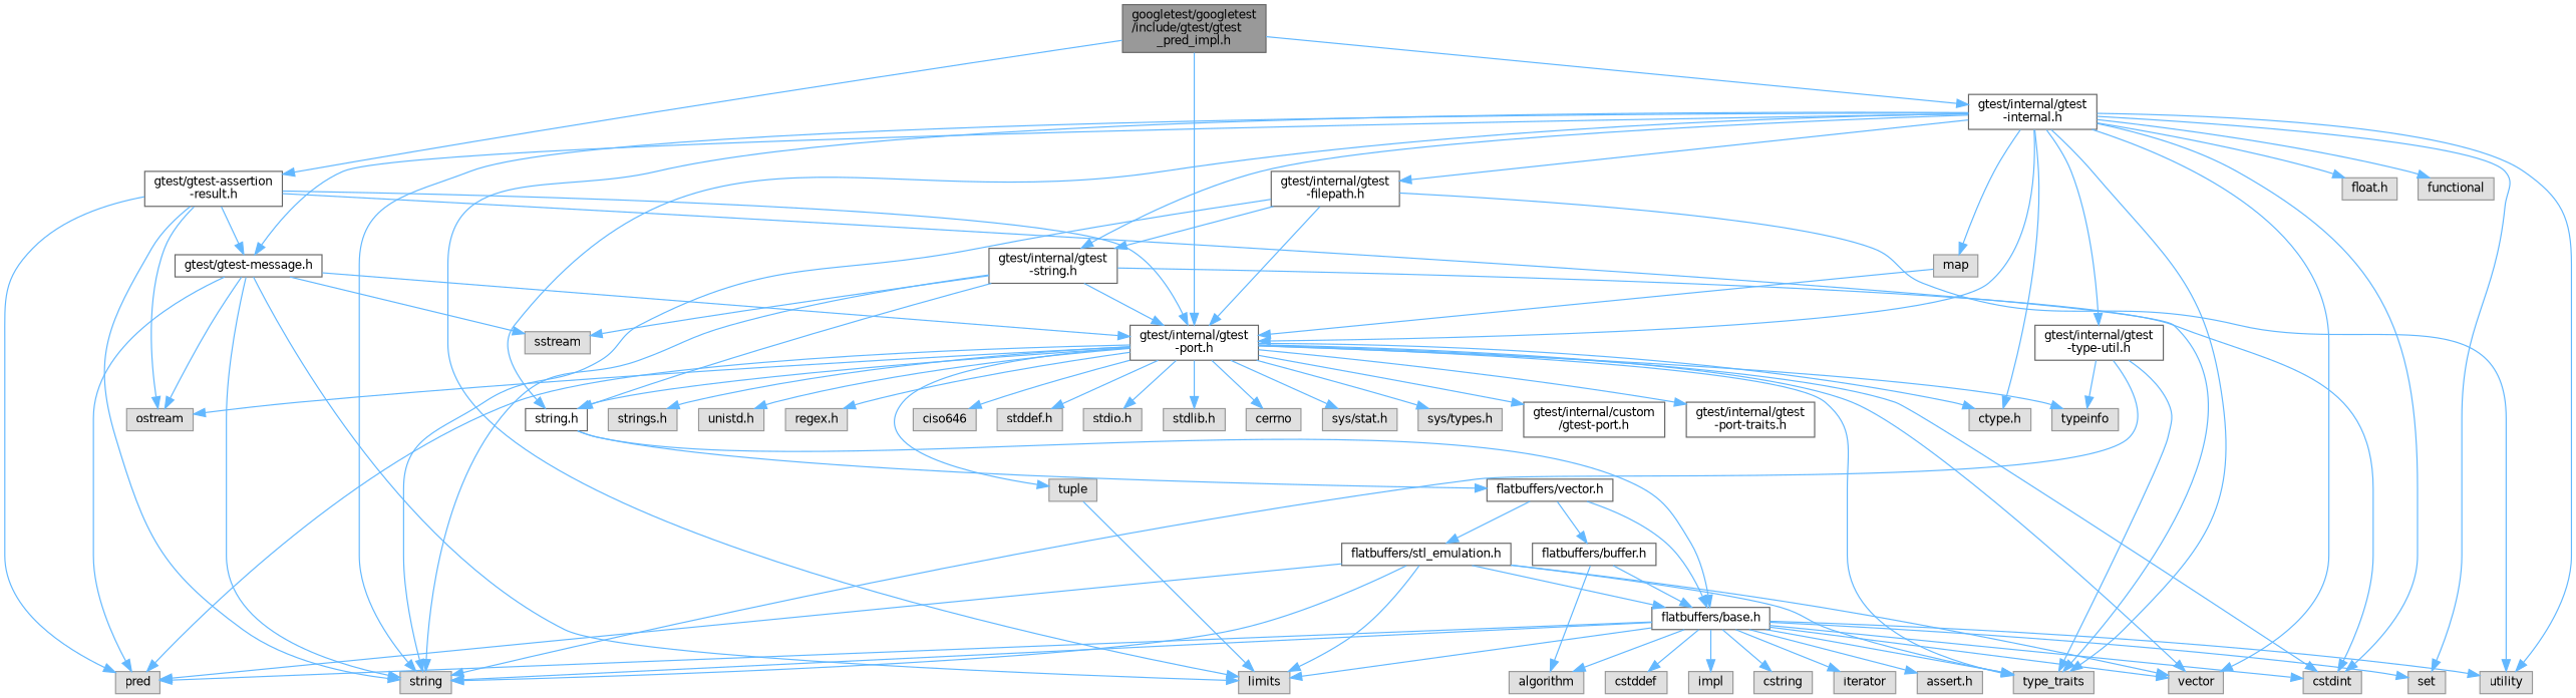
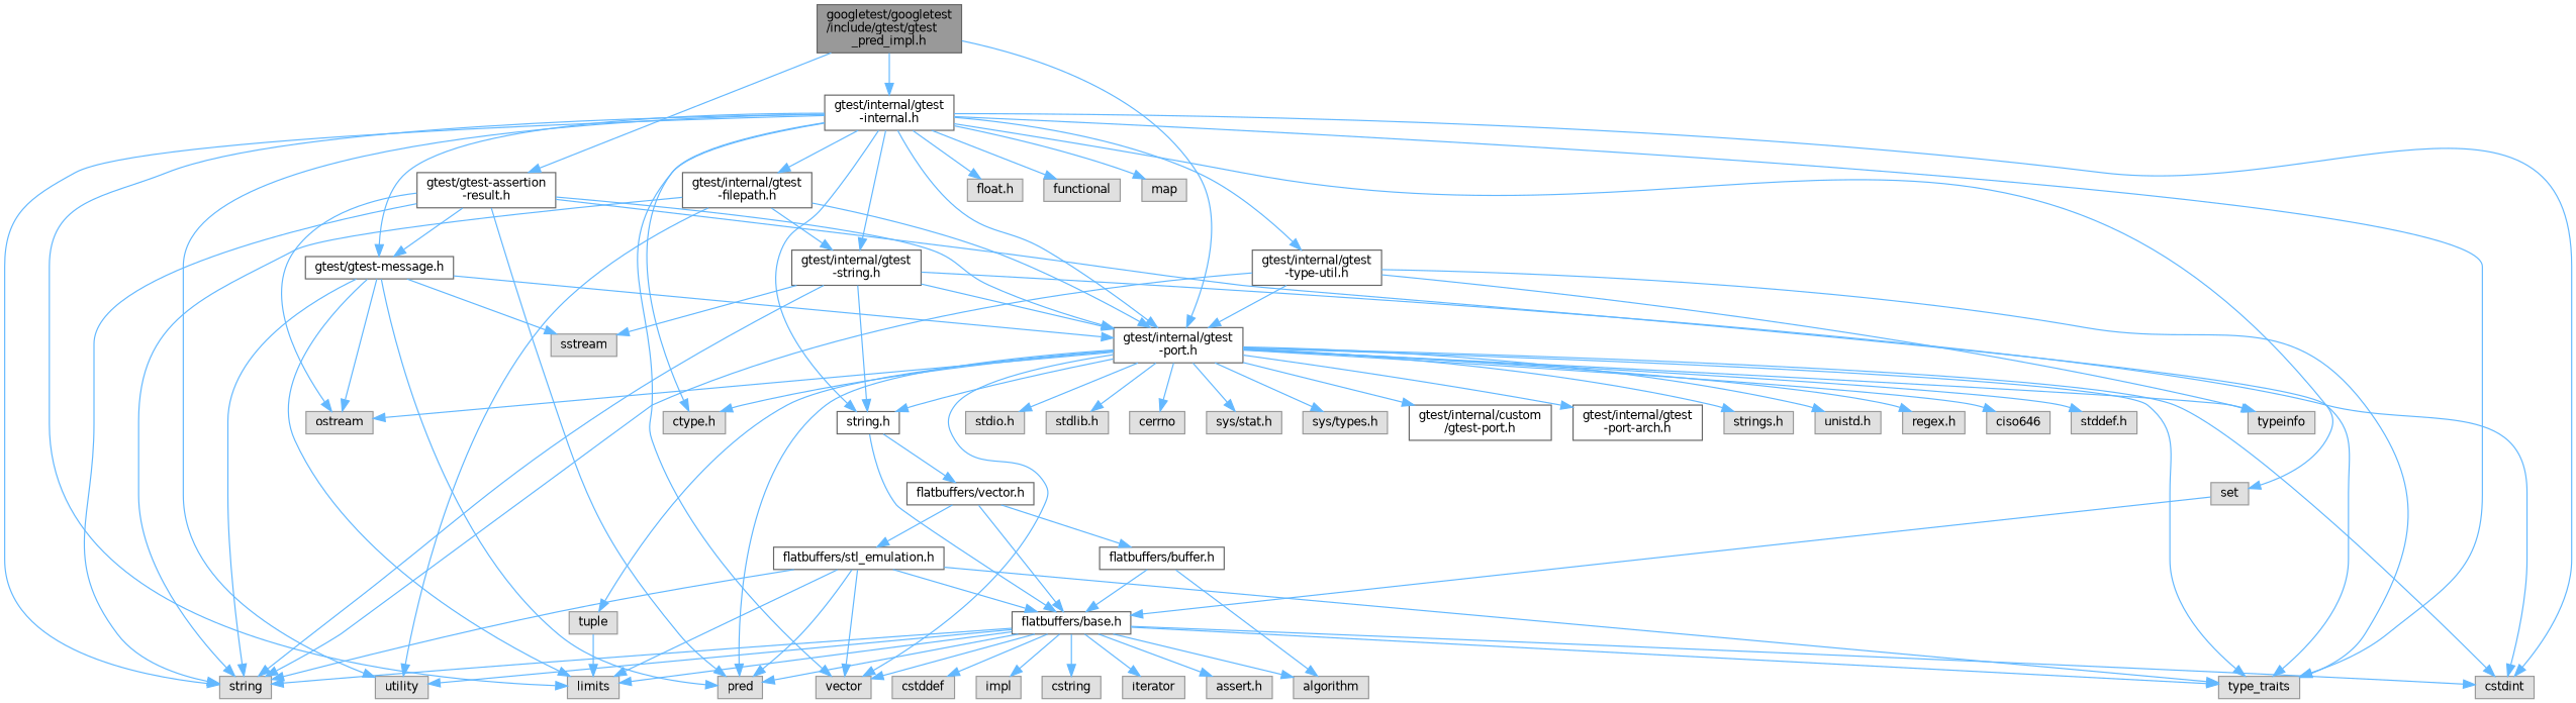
  digraph {
    node [color=grey60 fillcolor="#E0E0E0" fontname=Helvetica fontsize=10 shape=box style=filled]
    edge [color=steelblue1 fontname=Helvetica fontsize=10 labelfontname=Helvetica labelfontsize=10 style=solid]
    n1 [color=gray40 fillcolor=grey60 fontcolor=black height=0.2 label="googletest/googletest\l/include/gtest/gtest\l_pred_impl.h" width=0.4]
    n2 [color=grey40 fillcolor=white height=0.2 label="gtest/gtest-assertion\l-result.h" width=0.4]
    n3 [color=grey40 fillcolor=white height=0.2 label="gtest/internal/gtest\l-port.h" width=0.4]
    n4 [color=grey40 fillcolor=white height=0.2 label="gtest/internal/gtest\l-internal.h" width=0.4]
    n5 [height=0.2 label=pred width=0.4]
    n6 [height=0.2 label=ostream width=0.4]
    n7 [height=0.2 label=string width=0.4]
    n8 [height=0.2 label=type_traits width=0.4]
    n9 [color=grey40 fillcolor=white height=0.2 label="gtest/gtest-message.h" width=0.4]
    n10 [height=0.2 label=ciso646 width=0.4]
    n11 [height=0.2 label="ctype.h" width=0.4]
    n12 [height=0.2 label="stddef.h" width=0.4]
    n13 [height=0.2 label="stdio.h" width=0.4]
    n14 [height=0.2 label="stdlib.h" width=0.4]
    n15 [color=grey40 fillcolor=white height=0.2 label="string.h" width=0.4]
    n16 [height=0.2 label=cstdint width=0.4]
    n17 [height=0.2 label=vector width=0.4]
    n18 [height=0.2 label=cerrno width=0.4]
    n19 [height=0.2 label=tuple width=0.4]
    n20 [height=0.2 label="sys/stat.h" width=0.4]
    n21 [height=0.2 label="sys/types.h" width=0.4]
    n22 [color=grey40 fillcolor=white height=0.2 label="gtest/internal/custom\l/gtest-port.h" width=0.4]
-   n23 [color=grey40 fillcolor=white height=0.2 label="gtest/internal/gtest\l-port-traits.h" width=0.4]
+   n23 [color=grey40 fillcolor=white height=0.2 label="gtest/internal/gtest\l-port-arch.h" width=0.4]
    n24 [height=0.2 label="strings.h" width=0.4]
    n25 [height=0.2 label="unistd.h" width=0.4]
    n26 [height=0.2 label="regex.h" width=0.4]
    n27 [height=0.2 label=typeinfo width=0.4]
    n28 [height=0.2 label=limits width=0.4]
    n29 [height=0.2 label=utility width=0.4]
    n30 [height=0.2 label=set width=0.4]
    n31 [height=0.2 label="float.h" width=0.4]
    n32 [height=0.2 label=functional width=0.4]
    n33 [height=0.2 label=map width=0.4]
    n34 [color=grey40 fillcolor=white height=0.2 label="gtest/internal/gtest\l-filepath.h" width=0.4]
    n35 [color=grey40 fillcolor=white height=0.2 label="gtest/internal/gtest\l-string.h" width=0.4]
    n36 [color=grey40 fillcolor=white height=0.2 label="gtest/internal/gtest\l-type-util.h" width=0.4]
    n37 [height=0.2 label=sstream width=0.4]
    n38 [color=grey40 fillcolor=white height=0.2 label="flatbuffers/base.h" width=0.4]
    n39 [color=grey40 fillcolor=white height=0.2 label="flatbuffers/vector.h" width=0.4]
    n40 [height=0.2 label="assert.h" width=0.4]
    n41 [height=0.2 label=cstddef width=0.4]
    n42 [height=0.2 label=impl width=0.4]
    n43 [height=0.2 label=cstring width=0.4]
    n44 [height=0.2 label=algorithm width=0.4]
    n45 [height=0.2 label=iterator width=0.4]
    n46 [color=grey40 fillcolor=white height=0.2 label="flatbuffers/buffer.h" width=0.4]
    n47 [color=grey40 fillcolor=white height=0.2 label="flatbuffers/stl_emulation.h" width=0.4]
    n1 -> n2
    n1 -> n3
    n1 -> n4
    n2 -> n3
    n2 -> n5
    n2 -> n6
    n2 -> n7
    n2 -> n8
    n2 -> n9
    n3 -> n5
    n3 -> n6
    n3 -> n8
    n3 -> n10
    n3 -> n11
    n3 -> n12
    n3 -> n13
    n3 -> n14
    n3 -> n15
    n3 -> n16
    n3 -> n17
    n3 -> n18
    n3 -> n19
    n3 -> n20
    n3 -> n21
    n3 -> n22
    n3 -> n23
    n3 -> n24
    n3 -> n25
    n3 -> n26
    n3 -> n27
    n4 -> n3
    n4 -> n7
    n4 -> n8
    n4 -> n9
    n4 -> n11
    n4 -> n15
    n4 -> n16
    n4 -> n17
    n4 -> n28
    n4 -> n29
    n4 -> n30
    n4 -> n31
    n4 -> n32
    n4 -> n33
    n4 -> n34
    n4 -> n35
    n4 -> n36
    n9 -> n3
    n9 -> n5
    n9 -> n6
    n9 -> n7
    n9 -> n28
    n9 -> n37
    n15 -> n38
    n15 -> n39
    n19 -> n28
    n34 -> n3
    n34 -> n7
    n34 -> n29
    n34 -> n35
    n35 -> n3
    n35 -> n7
    n35 -> n15
    n35 -> n16
    n35 -> n37
-   n33 -> n3
+   n36 -> n3
    n36 -> n7
    n36 -> n8
    n36 -> n27
    n38 -> n5
    n38 -> n7
    n38 -> n8
    n38 -> n16
    n38 -> n17
    n38 -> n28
    n38 -> n29
-   n38 -> n30
+   n30 -> n38
    n38 -> n40
    n38 -> n41
    n38 -> n42
    n38 -> n43
    n38 -> n44
    n38 -> n45
    n39 -> n38
    n39 -> n46
    n39 -> n47
    n46 -> n38
    n46 -> n44
    n47 -> n5
    n47 -> n7
    n47 -> n8
    n47 -> n17
    n47 -> n28
    n47 -> n38
  }
